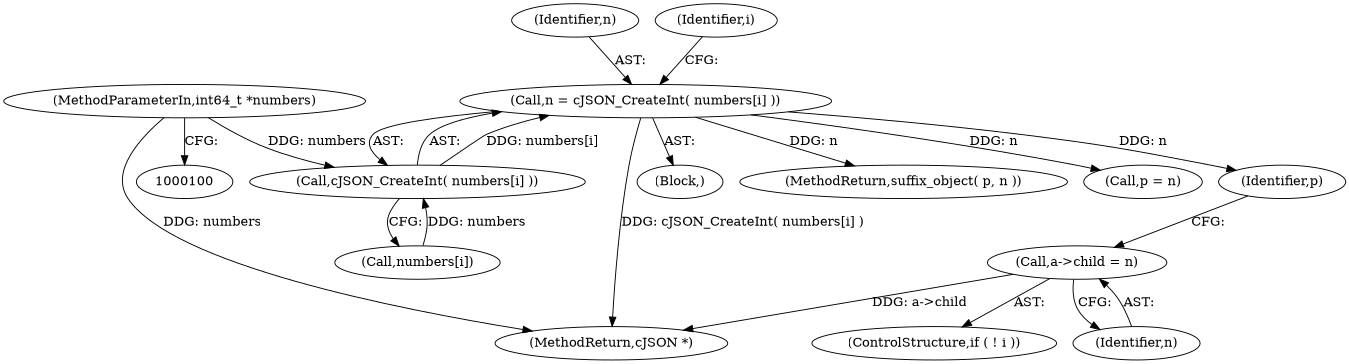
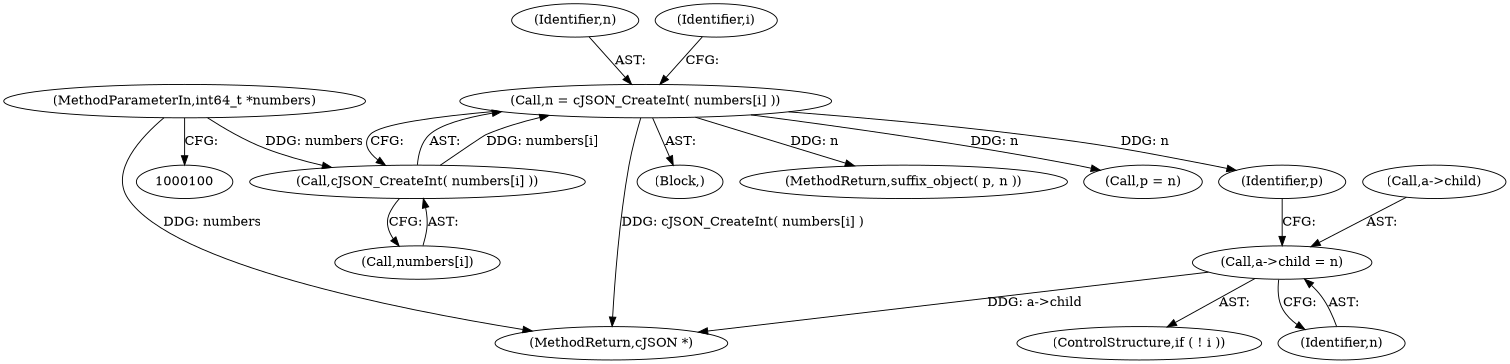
  digraph {
    n1 [label="(Call,a->child = n)"]
    n2 [label="(ControlStructure,if ( ! i ))"]
    n3 [label="(Identifier,n)"]
    n4 [label="(MethodReturn,cJSON *)"]
    n5 [label="(Call,n = cJSON_CreateInt( numbers[i] ))"]
    n6 [label="(Call,cJSON_CreateInt( numbers[i] ))"]
    n7 [label="(Block,)"]
    n8 [label="(MethodReturn,suffix_object( p, n ))"]
    n9 [label="(Call,p = n)"]
    n10 [label="(Identifier,p)"]
    n11 [label="(Call,numbers[i])"]
    n12 [label="(MethodParameterIn,int64_t *numbers)"]
    1000100
+   n14 [label="(Call,a->child)"]
    n15 [label="(Identifier,n)"]
    n16 [label="(Identifier,i)"]
    n1 -> n2 [label="AST: "]
    n1 -> n3 [label="CFG: "]
    n1 -> n4 [label="DDG: a->child"]
    n3 -> n1 [label="AST: "]
    n5 -> n4 [label="DDG: cJSON_CreateInt( numbers[i] )"]
-   n5 -> n6 [label="AST: "]
+   n5 -> n6 [label="CFG: "]
    n5 -> n7 [label="AST: "]
    n5 -> n8 [label="DDG: n"]
    n5 -> n9 [label="DDG: n"]
    n5 -> n10 [label="DDG: n"]
    n6 -> n5 [label="AST: "]
    n6 -> n5 [label="DDG: numbers[i]"]
    n6 -> n11 [label="CFG: "]
    n10 -> n1 [label="CFG: "]
-   n11 -> n6 [label="DDG: numbers"]
+   n11 -> n6 [label="AST: "]
    n12 -> n4 [label="DDG: numbers"]
    n12 -> n6 [label="DDG: numbers"]
    n12 -> 1000100 [label="CFG: "]
+   n14 -> n1 [label="AST: "]
    n15 -> n5 [label="AST: "]
    n16 -> n5 [label="CFG: "]
  }
